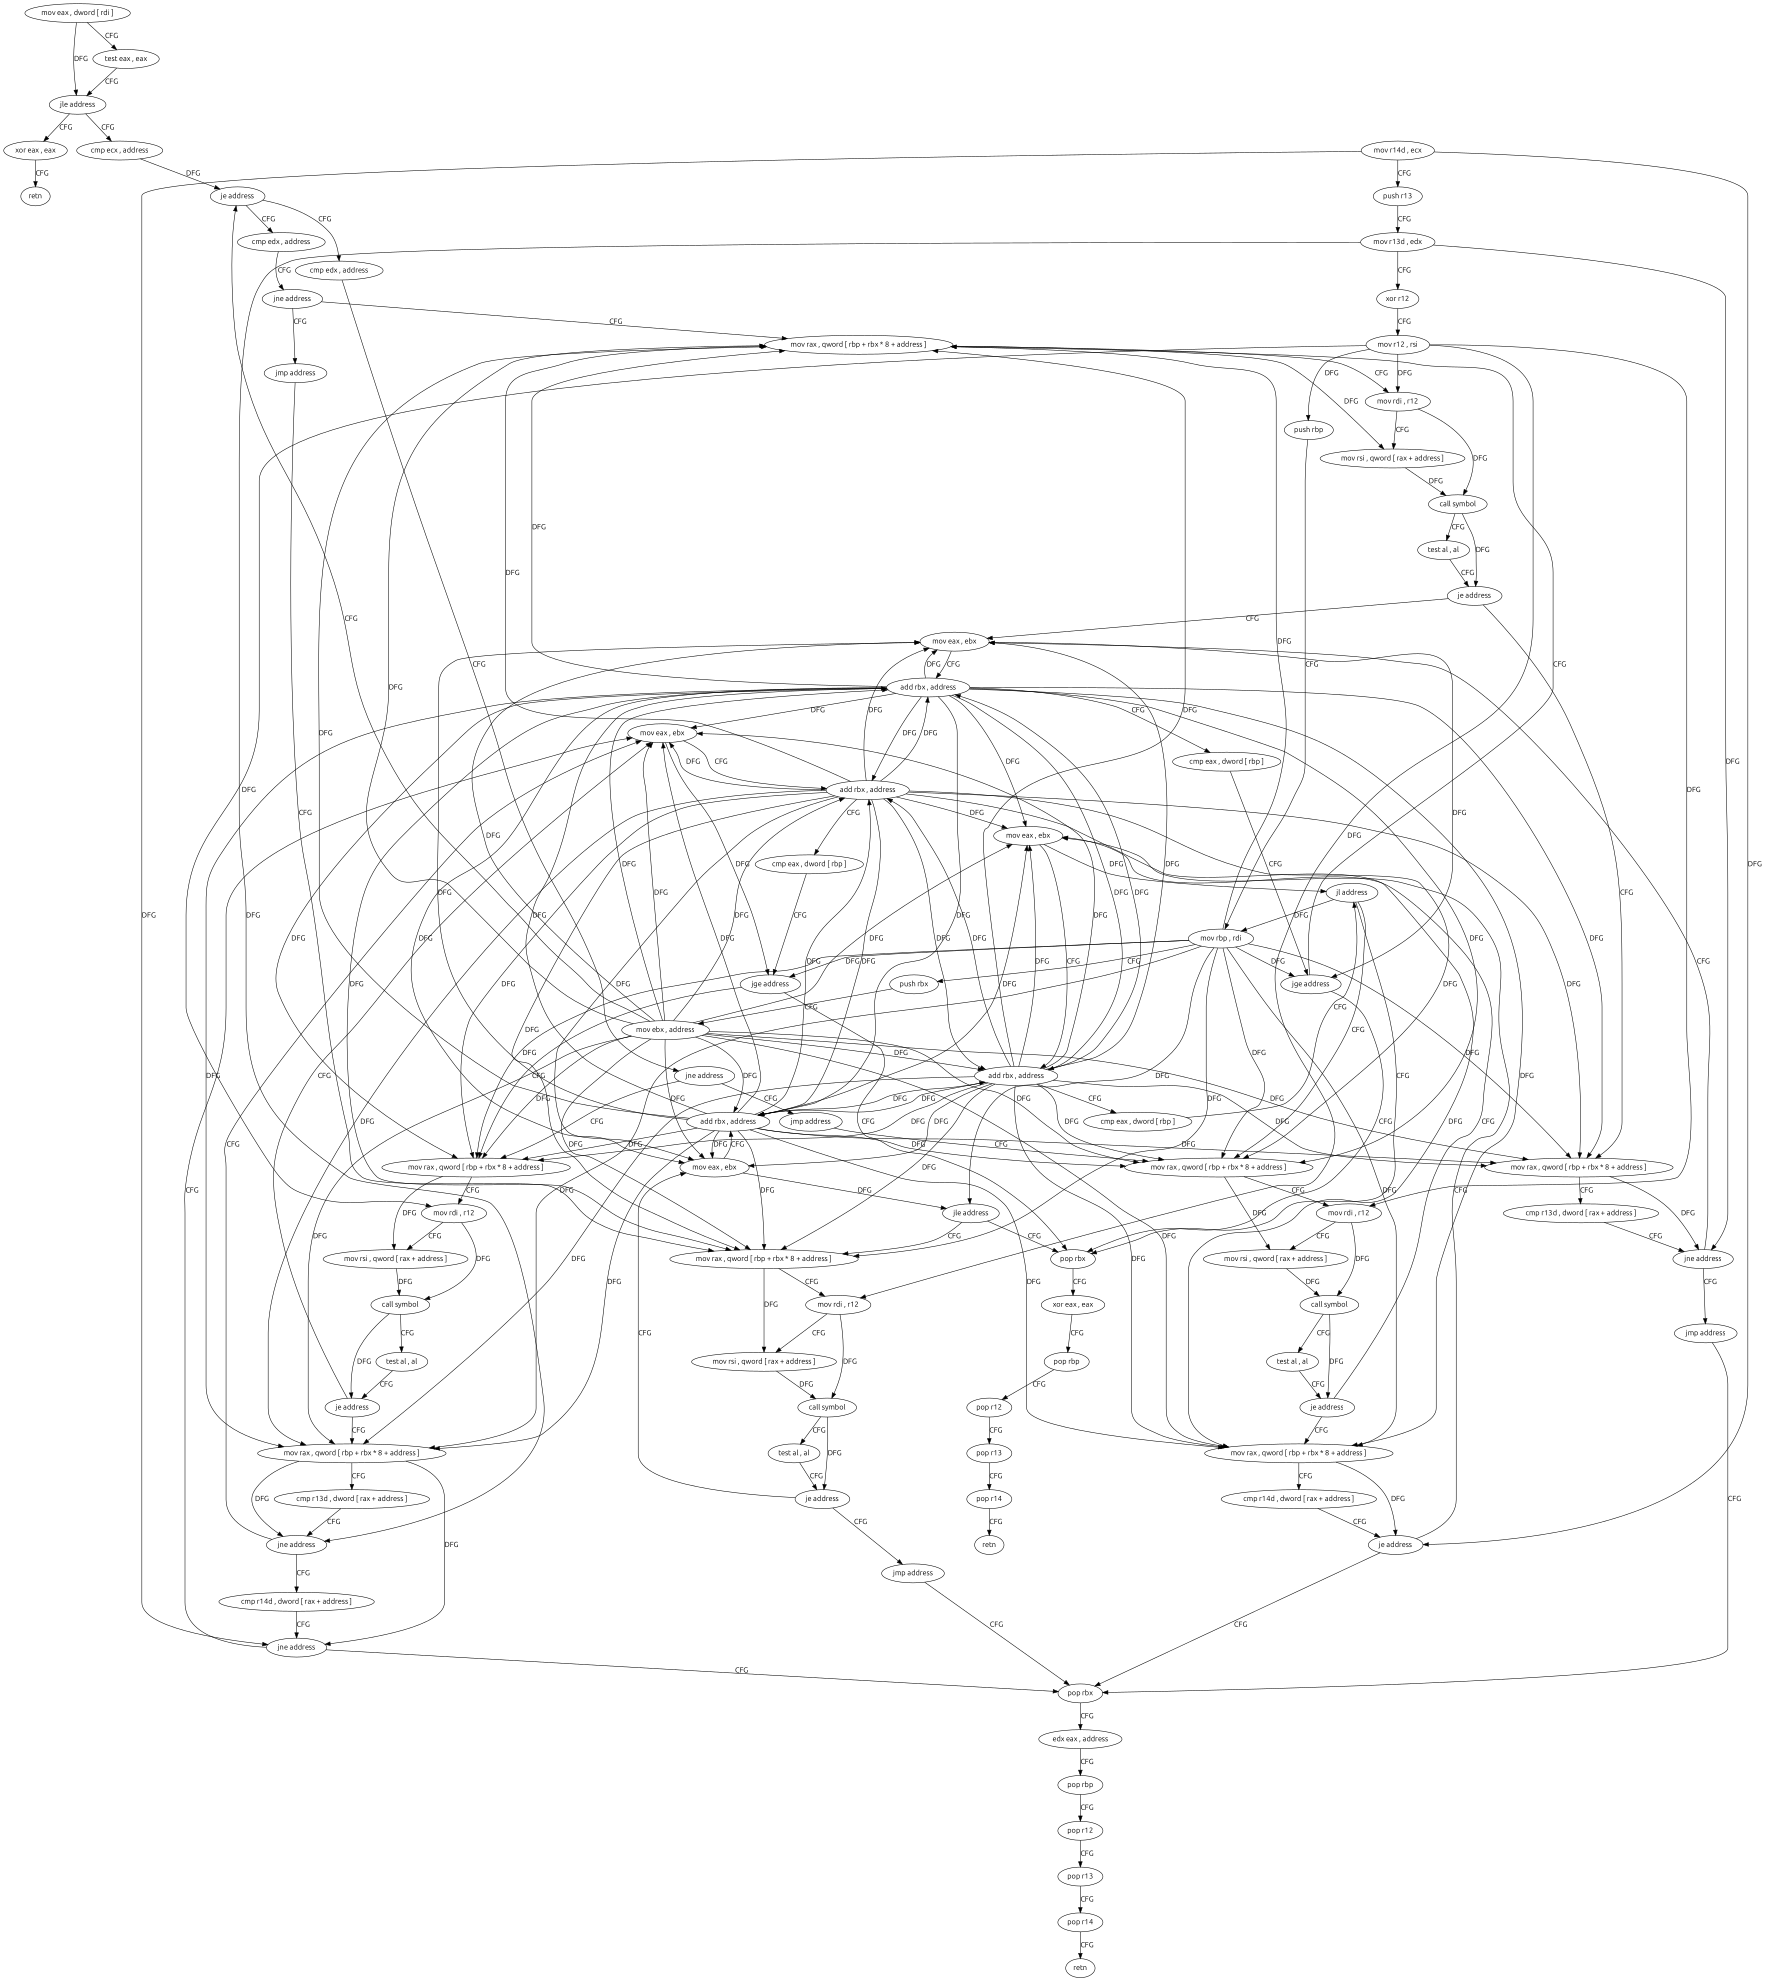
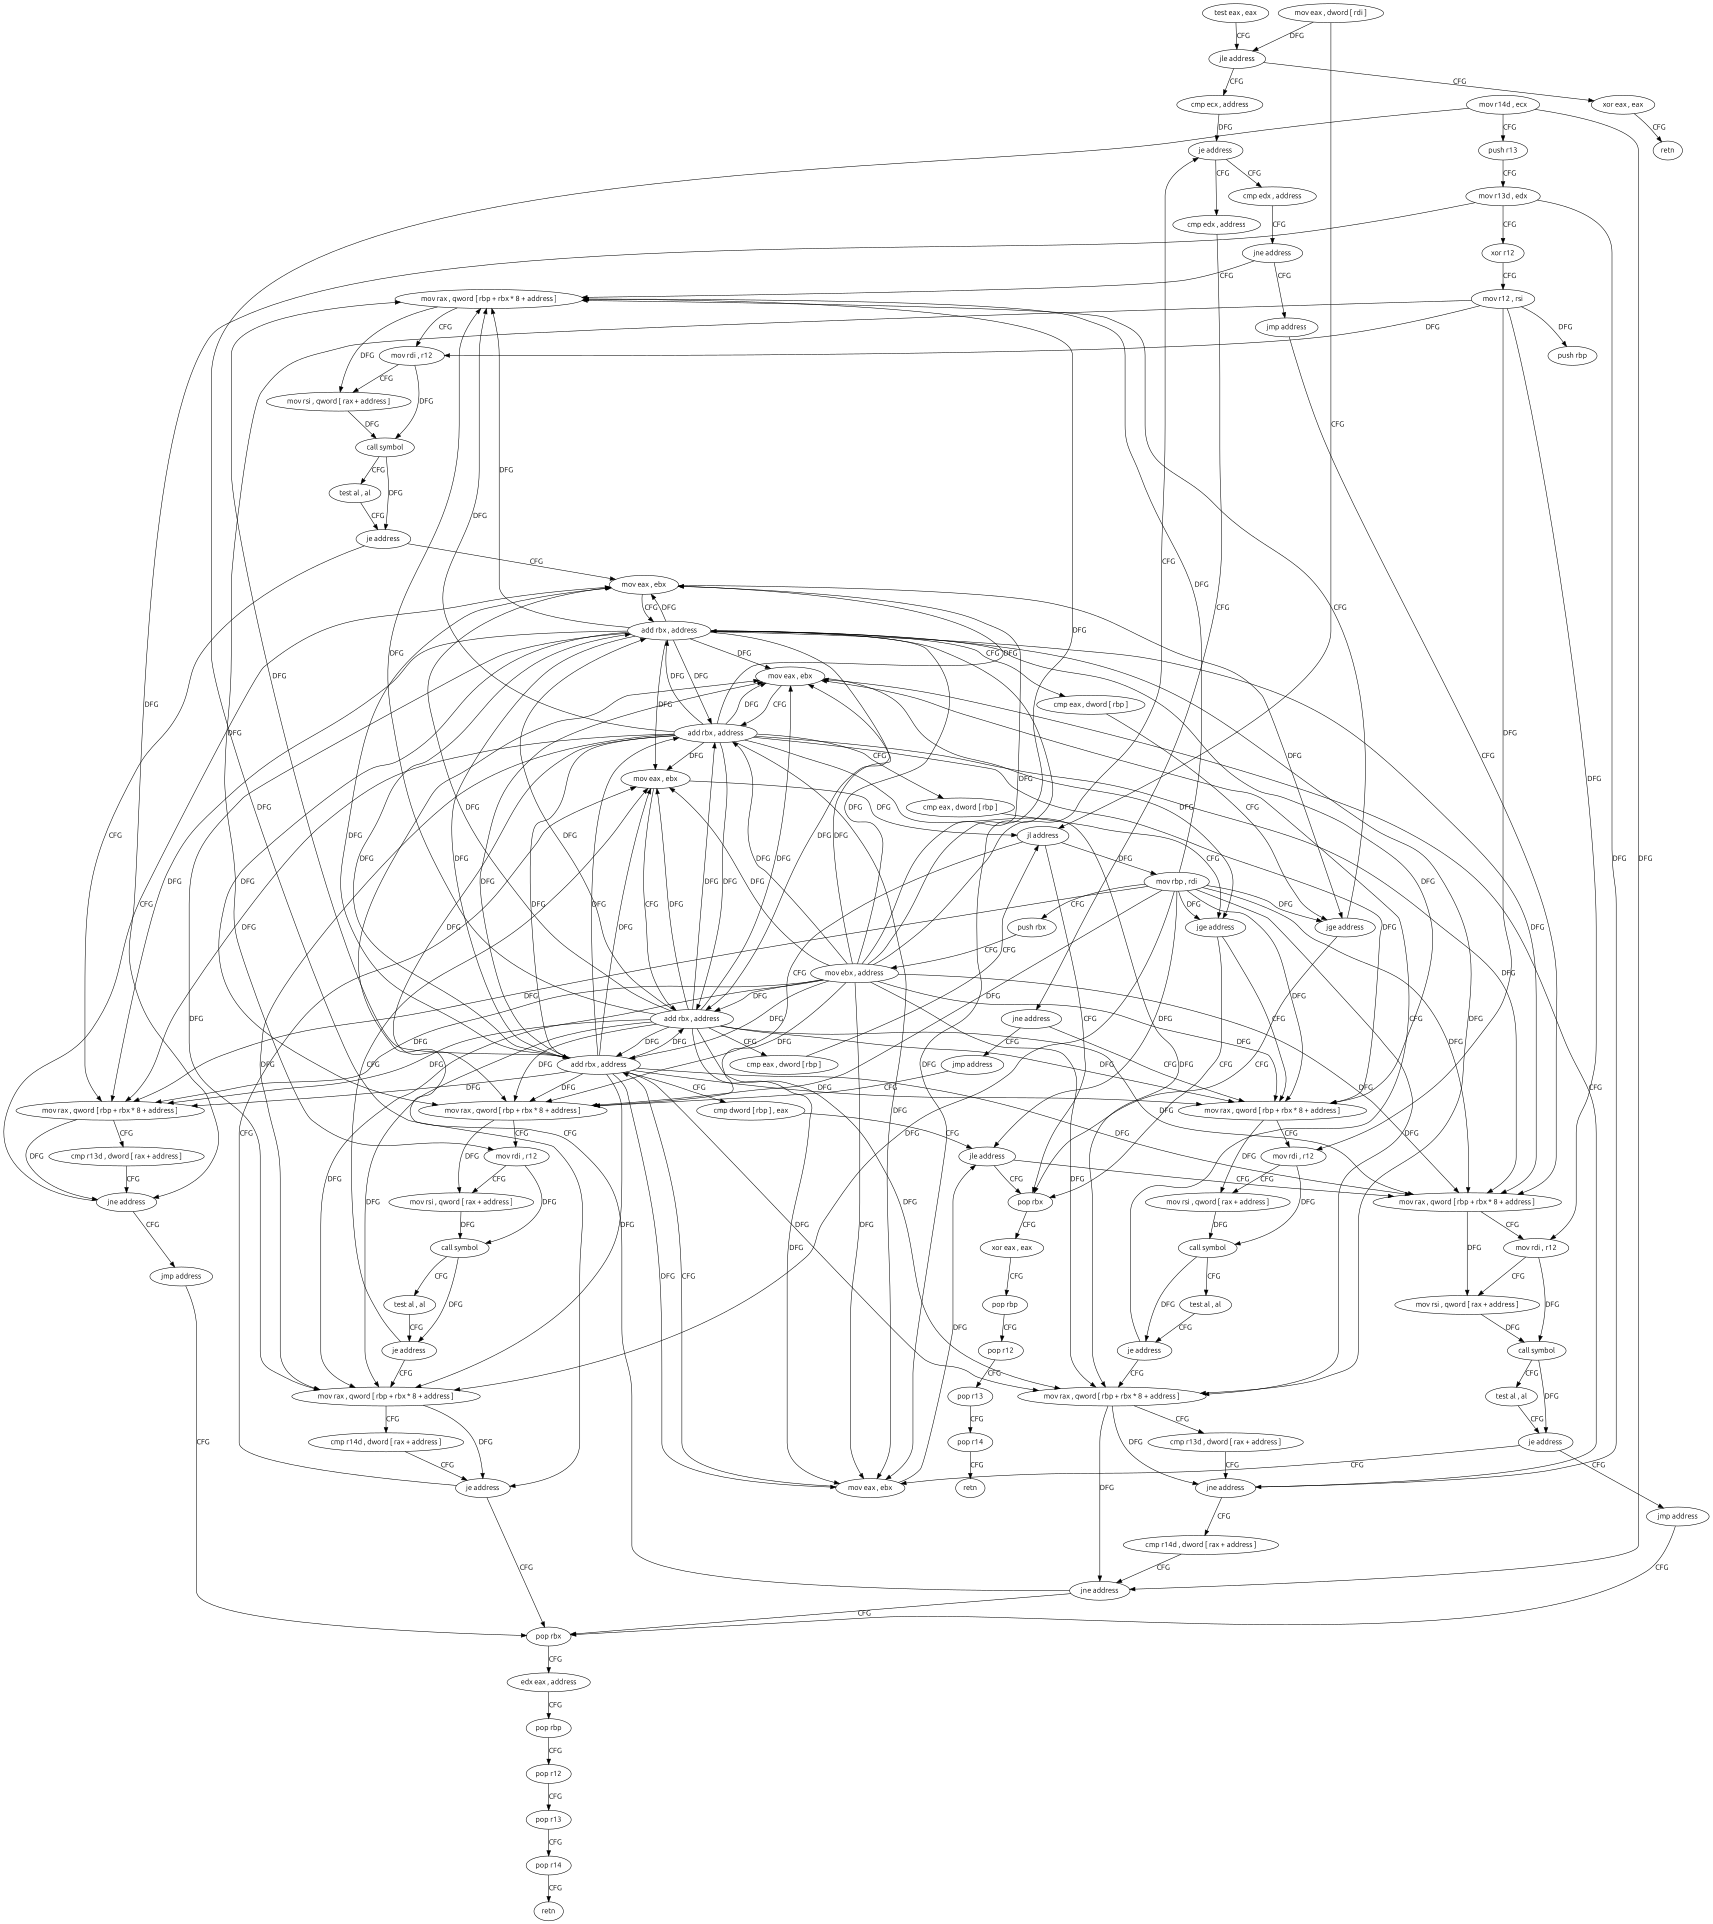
  digraph {
    fontname=Ubuntu
    node [fontname=Ubuntu]
    edge [fontname=Ubuntu]
    n1 [label="mov eax , dword [ rdi ]"]
    n2 [label="test eax , eax"]
    n3 [label="jle address"]
    n4 [label="xor eax , eax"]
    n5 [label="cmp ecx , address"]
    n6 [label=retn]
    n7 [label="je address"]
    n8 [label="cmp edx , address"]
    n9 [label="cmp edx , address"]
    n10 [label="mov r14d , ecx"]
    n11 [label="push r13"]
    n12 [label="jne address"]
    n13 [label="je address"]
    n14 [label="mov r13d , edx"]
    n15 [label="mov eax , ebx"]
    n16 [label="pop rbx"]
    n17 [label="mov eax , ebx"]
    n18 [label="xor r12"]
    n19 [label="jne address"]
    n20 [label="jne address"]
    n21 [label="mov r12 , rsi"]
    n22 [label="mov eax , ebx"]
    n23 [label="jmp address"]
    n24 [label="cmp r14d , dword [ rax + address ]"]
    n25 [label="push rbp"]
    n26 [label="mov rdi , r12"]
    n27 [label="mov rdi , r12"]
    n28 [label="mov rdi , r12"]
    n29 [label="mov rdi , r12"]
    n30 [label="mov rbp , rdi"]
    n31 [label="mov rsi , qword [ rax + address ]"]
    n32 [label="call symbol"]
    n33 [label="mov rsi , qword [ rax + address ]"]
    n34 [label="call symbol"]
    n35 [label="mov rsi , qword [ rax + address ]"]
    n36 [label="call symbol"]
    n37 [label="mov rsi , qword [ rax + address ]"]
    n38 [label="call symbol"]
    n39 [label="push rbx"]
    n40 [label="mov rax , qword [ rbp + rbx * 8 + address ]"]
    n41 [label="mov rax , qword [ rbp + rbx * 8 + address ]"]
    n42 [label="mov rax , qword [ rbp + rbx * 8 + address ]"]
    n43 [label="mov rax , qword [ rbp + rbx * 8 + address ]"]
    n44 [label="mov rax , qword [ rbp + rbx * 8 + address ]"]
    n45 [label="mov rax , qword [ rbp + rbx * 8 + address ]"]
    n46 [label="jge address"]
    n47 [label="jge address"]
    n48 [label="mov rax , qword [ rbp + rbx * 8 + address ]"]
    n49 [label="jle address"]
    n50 [label="mov ebx , address"]
    n51 [label="cmp r13d , dword [ rax + address ]"]
    n52 [label="cmp r13d , dword [ rax + address ]"]
    n53 [label="pop rbx"]
    n54 [label="cmp r14d , dword [ rax + address ]"]
    n55 [label="jl address"]
    n56 [label="add rbx , address"]
    n57 [label="mov eax , ebx"]
    n58 [label="add rbx , address"]
    n59 [label="add rbx , address"]
    n60 [label="add rbx , address"]
    n61 [label="cmp eax , dword [ rbp ]"]
    n62 [label="cmp eax , dword [ rbp ]"]
+   n63 [label="cmp dword [ rbp ] , eax"]
    n64 [label="cmp eax , dword [ rbp ]"]
    n65 [label="jne address"]
    n66 [label="jne address"]
    n67 [label="jmp address"]
    n68 [label="jmp address"]
    n69 [label="test al , al"]
    n70 [label="je address"]
    n71 [label="test al , al"]
    n72 [label="je address"]
    n73 [label="xor eax , eax"]
    n74 [label="pop rbp"]
    n75 [label="edx eax , address"]
    n76 [label="test al , al"]
    n77 [label="je address"]
    n78 [label="jmp address"]
    n79 [label="test al , al"]
    n80 [label="je address"]
    n81 [label="pop r12"]
    n82 [label="pop r13"]
    n83 [label="pop r14"]
    n84 [label=retn]
    n85 [label="pop rbp"]
    n86 [label="pop r12"]
    n87 [label="pop r13"]
    n88 [label="pop r14"]
    n89 [label=retn]
-   n1 -> n2 [label=CFG]
+   n1 -> n55 [label=CFG]
    n1 -> n3 [label=DFG]
    n2 -> n3 [label=CFG]
    n3 -> n4 [label=CFG]
    n3 -> n5 [label=CFG]
    n4 -> n6 [label=CFG]
    n5 -> n7 [label=DFG]
    n7 -> n8 [label=CFG]
    n7 -> n9 [label=CFG]
    n8 -> n65 [label=CFG]
    n9 -> n66 [label=CFG]
    n10 -> n11 [label=CFG]
    n10 -> n12 [label=DFG]
    n10 -> n13 [label=DFG]
    n11 -> n14 [label=CFG]
    n12 -> n15 [label=CFG]
    n12 -> n16 [label=CFG]
    n13 -> n16 [label=CFG]
    n13 -> n17 [label=CFG]
    n14 -> n18 [label=CFG]
    n14 -> n19 [label=DFG]
    n14 -> n20 [label=DFG]
    n15 -> n47 [label=DFG]
    n15 -> n58 [label=CFG]
    n16 -> n75 [label=CFG]
    n17 -> n55 [label=DFG]
    n17 -> n60 [label=CFG]
    n18 -> n21 [label=CFG]
    n19 -> n22 [label=CFG]
    n19 -> n23 [label=CFG]
    n20 -> n15 [label=CFG]
    n20 -> n24 [label=CFG]
    n21 -> n25 [label=DFG]
    n21 -> n26 [label=DFG]
    n21 -> n27 [label=DFG]
    n21 -> n28 [label=DFG]
    n21 -> n29 [label=DFG]
    n22 -> n46 [label=DFG]
    n22 -> n56 [label=CFG]
    n23 -> n16 [label=CFG]
    n24 -> n12 [label=CFG]
-   n25 -> n30 [label=CFG]
    n26 -> n31 [label=CFG]
    n26 -> n32 [label=DFG]
    n27 -> n33 [label=CFG]
    n27 -> n34 [label=DFG]
    n28 -> n35 [label=CFG]
    n28 -> n36 [label=DFG]
    n29 -> n37 [label=CFG]
    n29 -> n38 [label=DFG]
    n30 -> n39 [label=CFG]
    n30 -> n40 [label=DFG]
    n30 -> n41 [label=DFG]
    n30 -> n42 [label=DFG]
    n30 -> n43 [label=DFG]
    n30 -> n44 [label=DFG]
    n30 -> n45 [label=DFG]
    n30 -> n46 [label=DFG]
    n30 -> n47 [label=DFG]
    n30 -> n48 [label=DFG]
    n30 -> n49 [label=DFG]
    n31 -> n32 [label=DFG]
    n32 -> n69 [label=CFG]
    n32 -> n70 [label=DFG]
    n33 -> n34 [label=DFG]
    n34 -> n71 [label=CFG]
    n34 -> n72 [label=DFG]
    n35 -> n36 [label=DFG]
    n36 -> n76 [label=CFG]
    n36 -> n77 [label=DFG]
    n37 -> n38 [label=DFG]
    n38 -> n79 [label=CFG]
    n38 -> n80 [label=DFG]
    n39 -> n50 [label=CFG]
    n40 -> n26 [label=CFG]
    n40 -> n31 [label=DFG]
    n41 -> n27 [label=CFG]
    n41 -> n33 [label=DFG]
    n42 -> n19 [label=DFG]
    n42 -> n51 [label=CFG]
    n43 -> n28 [label=CFG]
    n43 -> n35 [label=DFG]
    n44 -> n12 [label=DFG]
    n44 -> n20 [label=DFG]
    n44 -> n52 [label=CFG]
    n45 -> n29 [label=CFG]
    n45 -> n37 [label=DFG]
    n46 -> n40 [label=CFG]
    n46 -> n53 [label=CFG]
    n47 -> n41 [label=CFG]
    n47 -> n53 [label=CFG]
    n48 -> n13 [label=DFG]
    n48 -> n54 [label=CFG]
    n49 -> n43 [label=CFG]
    n49 -> n53 [label=CFG]
    n50 -> n7 [label=CFG]
    n50 -> n15 [label=DFG]
    n50 -> n17 [label=DFG]
    n50 -> n22 [label=DFG]
    n50 -> n40 [label=DFG]
    n50 -> n41 [label=DFG]
    n50 -> n42 [label=DFG]
    n50 -> n43 [label=DFG]
    n50 -> n44 [label=DFG]
    n50 -> n45 [label=DFG]
    n50 -> n48 [label=DFG]
    n50 -> n56 [label=DFG]
    n50 -> n57 [label=DFG]
    n50 -> n58 [label=DFG]
    n50 -> n59 [label=DFG]
    n50 -> n60 [label=DFG]
    n51 -> n19 [label=CFG]
    n52 -> n20 [label=CFG]
    n53 -> n73 [label=CFG]
    n54 -> n13 [label=CFG]
    n55 -> n30 [label=DFG]
    n55 -> n45 [label=CFG]
    n55 -> n53 [label=CFG]
    n56 -> n15 [label=DFG]
    n56 -> n17 [label=DFG]
    n56 -> n22 [label=DFG]
    n56 -> n40 [label=DFG]
    n56 -> n41 [label=DFG]
    n56 -> n42 [label=DFG]
    n56 -> n43 [label=DFG]
    n56 -> n44 [label=DFG]
    n56 -> n45 [label=DFG]
    n56 -> n48 [label=DFG]
    n56 -> n57 [label=DFG]
    n56 -> n58 [label=DFG]
    n56 -> n59 [label=DFG]
    n56 -> n60 [label=DFG]
    n56 -> n61 [label=CFG]
    n57 -> n49 [label=DFG]
    n57 -> n59 [label=CFG]
    n58 -> n15 [label=DFG]
    n58 -> n17 [label=DFG]
    n58 -> n22 [label=DFG]
    n58 -> n40 [label=DFG]
    n58 -> n41 [label=DFG]
    n58 -> n42 [label=DFG]
    n58 -> n43 [label=DFG]
    n58 -> n44 [label=DFG]
    n58 -> n45 [label=DFG]
    n58 -> n48 [label=DFG]
    n58 -> n56 [label=DFG]
    n58 -> n57 [label=DFG]
    n58 -> n59 [label=DFG]
    n58 -> n60 [label=DFG]
    n58 -> n62 [label=CFG]
    n59 -> n15 [label=DFG]
    n59 -> n17 [label=DFG]
    n59 -> n22 [label=DFG]
    n59 -> n40 [label=DFG]
    n59 -> n41 [label=DFG]
    n59 -> n42 [label=DFG]
    n59 -> n43 [label=DFG]
    n59 -> n44 [label=DFG]
    n59 -> n45 [label=DFG]
    n59 -> n48 [label=DFG]
    n59 -> n56 [label=DFG]
    n59 -> n57 [label=DFG]
    n59 -> n58 [label=DFG]
    n59 -> n60 [label=DFG]
+   n59 -> n63 [label=CFG]
    n60 -> n15 [label=DFG]
    n60 -> n17 [label=DFG]
    n60 -> n22 [label=DFG]
    n60 -> n40 [label=DFG]
    n60 -> n41 [label=DFG]
    n60 -> n42 [label=DFG]
    n60 -> n43 [label=DFG]
    n60 -> n44 [label=DFG]
    n60 -> n45 [label=DFG]
    n60 -> n48 [label=DFG]
    n60 -> n56 [label=DFG]
    n60 -> n57 [label=DFG]
    n60 -> n58 [label=DFG]
    n60 -> n59 [label=DFG]
    n60 -> n64 [label=CFG]
    n61 -> n46 [label=CFG]
    n62 -> n47 [label=CFG]
+   n63 -> n49 [label=CFG]
    n64 -> n55 [label=CFG]
    n65 -> n40 [label=CFG]
    n65 -> n67 [label=CFG]
    n66 -> n41 [label=CFG]
    n66 -> n68 [label=CFG]
    n67 -> n43 [label=CFG]
    n68 -> n45 [label=CFG]
    n69 -> n70 [label=CFG]
    n70 -> n22 [label=CFG]
    n70 -> n42 [label=CFG]
    n71 -> n72 [label=CFG]
    n72 -> n15 [label=CFG]
    n72 -> n44 [label=CFG]
    n73 -> n74 [label=CFG]
    n74 -> n81 [label=CFG]
    n75 -> n85 [label=CFG]
    n76 -> n77 [label=CFG]
    n77 -> n57 [label=CFG]
    n77 -> n78 [label=CFG]
    n78 -> n16 [label=CFG]
    n79 -> n80 [label=CFG]
    n80 -> n17 [label=CFG]
    n80 -> n48 [label=CFG]
    n81 -> n82 [label=CFG]
    n82 -> n83 [label=CFG]
    n83 -> n84 [label=CFG]
    n85 -> n86 [label=CFG]
    n86 -> n87 [label=CFG]
    n87 -> n88 [label=CFG]
    n88 -> n89 [label=CFG]
  }
